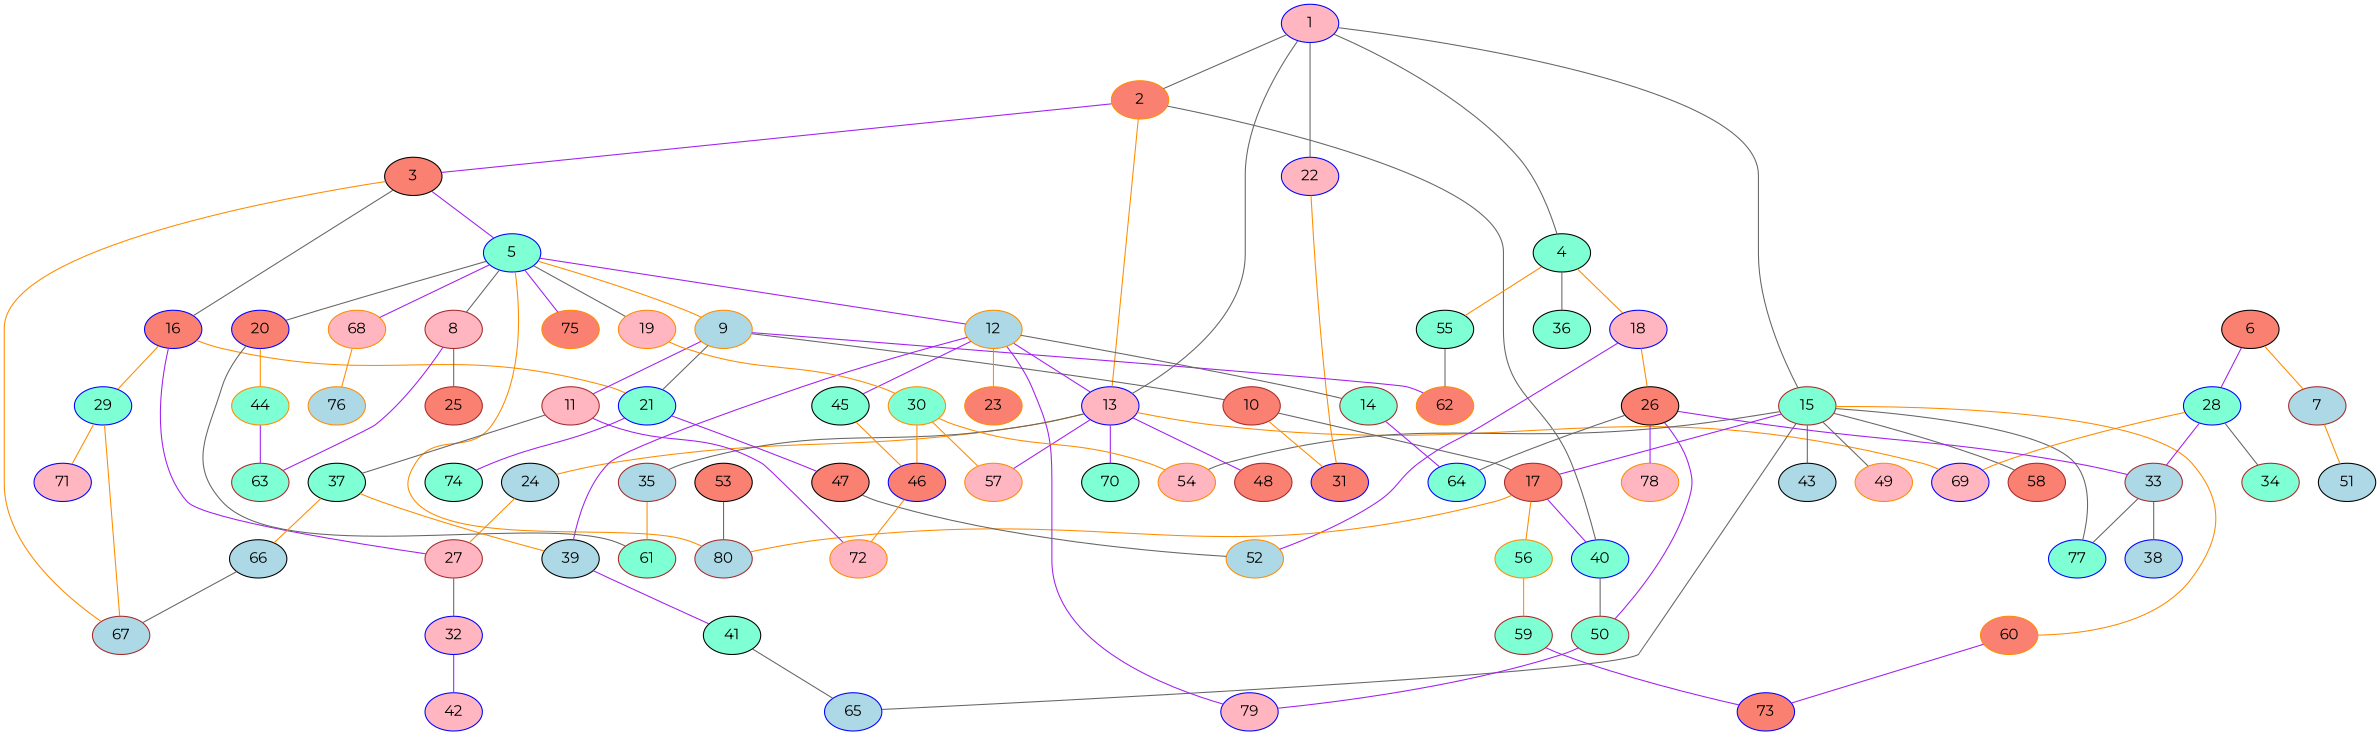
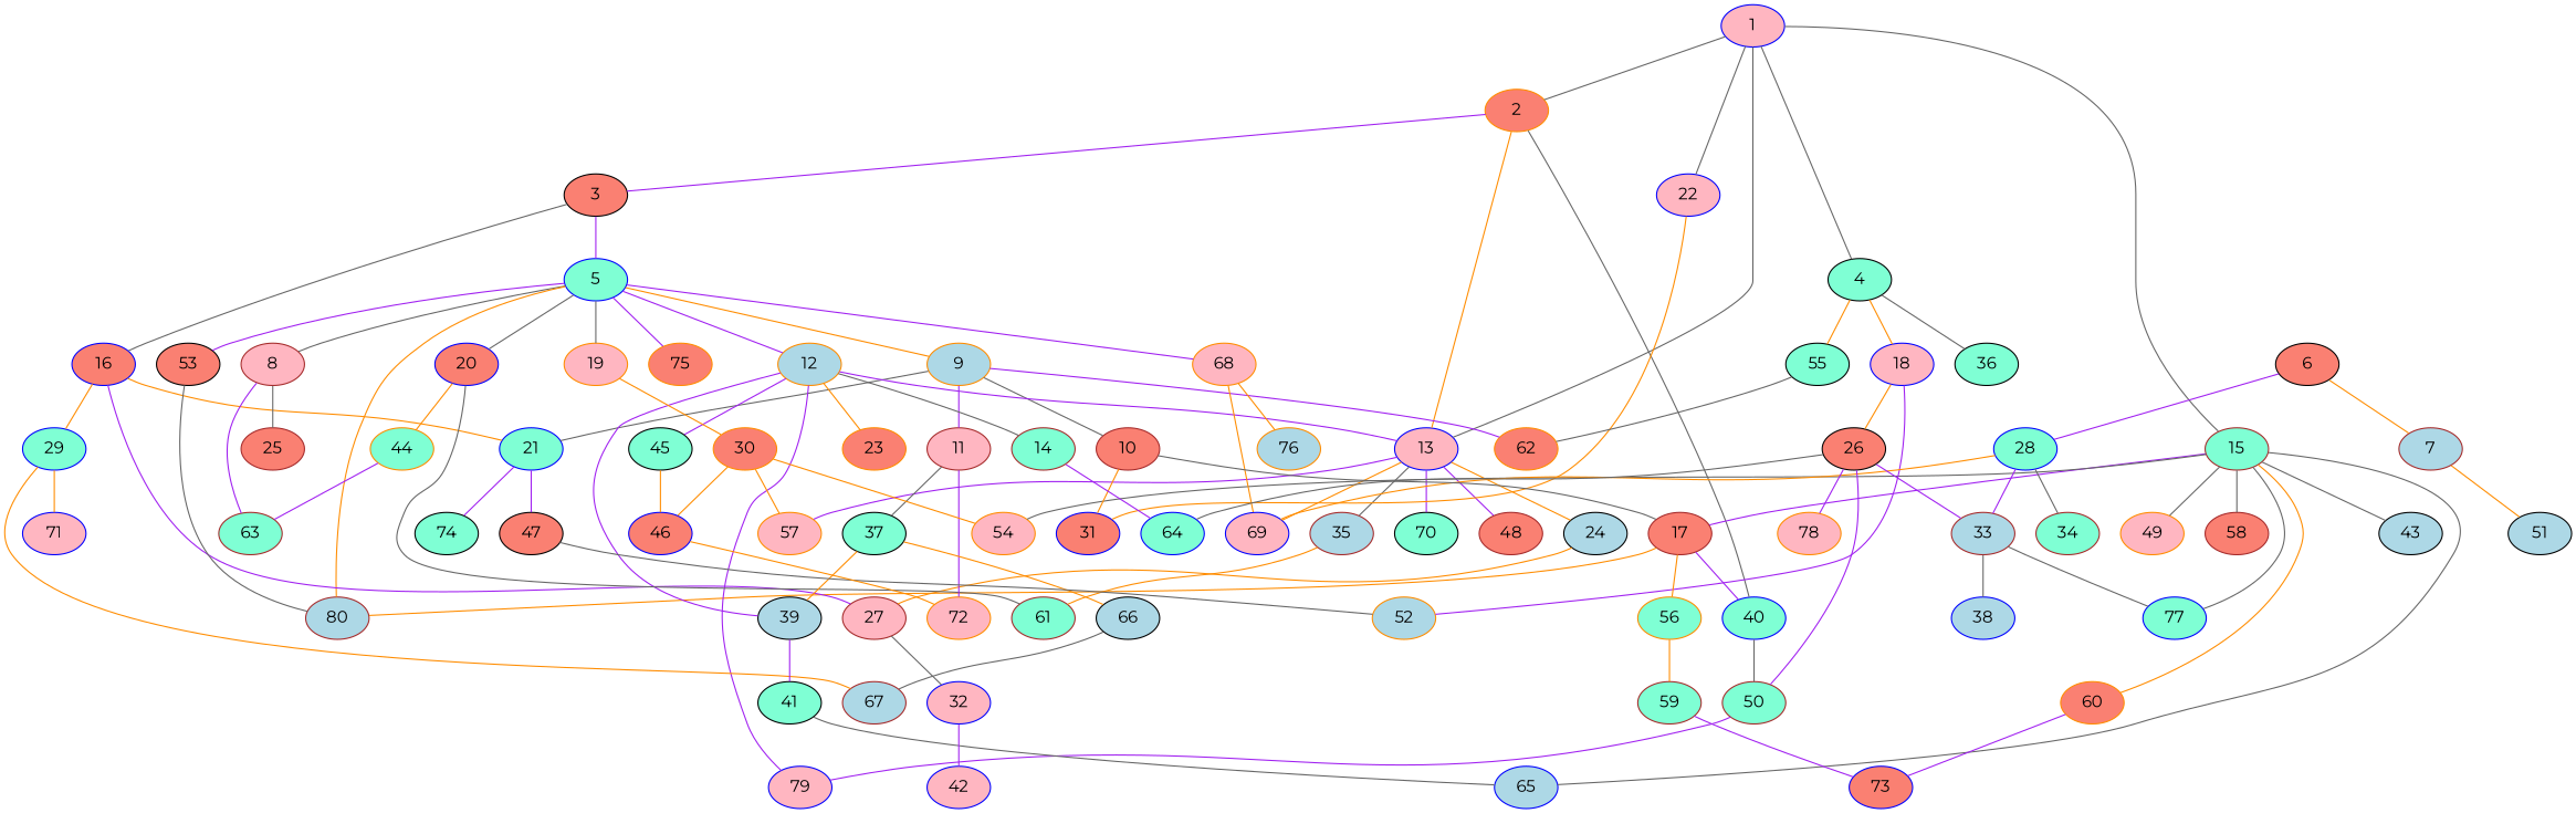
  graph {
    fontname=Montserrat
    node [color=blue fillcolor=aquamarine fontname=Montserrat style=filled]
    edge [color=gray40 fontname=Montserrat]
    1 [fillcolor=lightpink]
    2 [color=darkorange fillcolor=salmon]
    4 [color=black]
    13 [fillcolor=lightpink]
    15 [color=brown]
    22 [fillcolor=lightpink]
    3 [color=black fillcolor=salmon]
    40
    18 [fillcolor=lightpink]
    36 [color=black]
    55 [color=black]
    6 [color=black fillcolor=salmon]
    7 [color=brown fillcolor=lightblue]
    28
    24 [color=black fillcolor=lightblue]
    35 [color=brown fillcolor=lightblue]
    48 [color=brown fillcolor=salmon]
    57 [color=darkorange fillcolor=lightpink]
    69 [fillcolor=lightpink]
    70 [color=black]
    17 [color=brown fillcolor=salmon]
    43 [color=black fillcolor=lightblue]
    49 [color=darkorange fillcolor=lightpink]
    54 [color=darkorange fillcolor=lightpink]
    58 [color=brown fillcolor=salmon]
    60 [color=darkorange fillcolor=salmon]
    65 [fillcolor=lightblue]
    77
    31 [fillcolor=salmon]
    5
    16 [fillcolor=salmon]
    67 [color=brown fillcolor=lightblue]
    50 [color=brown]
    8 [color=brown fillcolor=lightpink]
    9 [color=darkorange fillcolor=lightblue]
    12 [color=darkorange fillcolor=lightblue]
    19 [color=darkorange fillcolor=lightpink]
    20 [fillcolor=salmon]
    53 [color=black fillcolor=salmon]
    68 [color=darkorange fillcolor=lightpink]
    75 [color=darkorange fillcolor=salmon]
    80 [color=brown fillcolor=lightblue]
    21
    27 [color=brown fillcolor=lightpink]
    29
    26 [color=black fillcolor=salmon]
    52 [color=darkorange fillcolor=lightblue]
    62 [color=darkorange fillcolor=salmon]
    25 [color=brown fillcolor=salmon]
    63 [color=brown]
    10 [color=brown fillcolor=salmon]
    11 [color=brown fillcolor=lightpink]
    14 [color=brown]
    23 [color=darkorange fillcolor=salmon]
    39 [color=black fillcolor=lightblue]
    45 [color=black]
    79 [fillcolor=lightpink]
-   30 [color=darkorange]
+   30 [color=darkorange fillcolor=salmon]
    44 [color=darkorange]
    61 [color=brown]
    76 [color=darkorange fillcolor=lightblue]
    51 [color=black fillcolor=lightblue]
    33 [color=brown fillcolor=lightblue]
    34 [color=brown]
    37 [color=black]
    72 [color=darkorange fillcolor=lightpink]
    47 [color=black fillcolor=salmon]
    74 [color=black]
    56 [color=darkorange]
    66 [color=black fillcolor=lightblue]
    64
    41 [color=black]
    46 [fillcolor=salmon]
    73 [fillcolor=salmon]
    32 [fillcolor=lightpink]
    71 [fillcolor=lightpink]
    59 [color=brown]
    78 [color=darkorange fillcolor=lightpink]
    38 [fillcolor=lightblue]
    42 [fillcolor=lightpink]
    1 -- 2
    1 -- 4
    1 -- 13
    1 -- 15
    1 -- 22
    2 -- 13 [color=darkorange]
    2 -- 3 [color=purple]
    2 -- 40
    4 -- 18 [color=darkorange]
    4 -- 36
    4 -- 55 [color=darkorange]
    13 -- 24 [color=darkorange]
    13 -- 35
    13 -- 48 [color=purple]
    13 -- 57 [color=purple]
    13 -- 69 [color=darkorange]
    13 -- 70 [color=purple]
    15 -- 17 [color=purple]
    15 -- 43
    15 -- 49
    15 -- 54
    15 -- 58
    15 -- 60 [color=darkorange]
    15 -- 65
    15 -- 77
    22 -- 31 [color=darkorange]
    3 -- 5 [color=purple]
    3 -- 16
-   3 -- 67 [color=darkorange]
    40 -- 50
    18 -- 26 [color=darkorange]
    18 -- 52 [color=purple]
    55 -- 62
    6 -- 7 [color=darkorange]
    6 -- 28 [color=purple]
    7 -- 51 [color=darkorange]
    28 -- 69 [color=darkorange]
    28 -- 33 [color=purple]
    28 -- 34
    24 -- 27 [color=darkorange]
    35 -- 61 [color=darkorange]
    17 -- 40 [color=purple]
    17 -- 80 [color=darkorange]
    17 -- 56 [color=darkorange]
    60 -- 73 [color=purple]
    5 -- 8
    5 -- 9 [color=darkorange]
    5 -- 12 [color=purple]
    5 -- 19
    5 -- 20
+   5 -- 53 [color=purple]
    5 -- 68 [color=purple]
    5 -- 75 [color=purple]
    5 -- 80 [color=darkorange]
    16 -- 21 [color=darkorange]
    16 -- 27 [color=purple]
    16 -- 29 [color=darkorange]
    50 -- 79 [color=purple]
    8 -- 25
    8 -- 63 [color=purple]
    9 -- 21
    9 -- 62 [color=purple]
    9 -- 10
    9 -- 11 [color=purple]
    12 -- 13 [color=purple]
    12 -- 14
    12 -- 23 [color=darkorange]
    12 -- 39 [color=purple]
    12 -- 45 [color=purple]
    12 -- 79 [color=purple]
    19 -- 30 [color=darkorange]
    20 -- 44 [color=darkorange]
    20 -- 61
    53 -- 80
+   68 -- 69 [color=darkorange]
    68 -- 76 [color=darkorange]
    21 -- 47 [color=purple]
    21 -- 74 [color=purple]
    27 -- 32
    29 -- 67 [color=darkorange]
    29 -- 71 [color=darkorange]
    26 -- 50 [color=purple]
    26 -- 33 [color=purple]
    26 -- 64
    26 -- 78 [color=purple]
    10 -- 17
    10 -- 31 [color=darkorange]
    11 -- 37
    11 -- 72 [color=purple]
    14 -- 64 [color=purple]
    39 -- 41 [color=purple]
    45 -- 46 [color=darkorange]
    30 -- 57 [color=darkorange]
    30 -- 54 [color=darkorange]
    30 -- 46 [color=darkorange]
    44 -- 63 [color=purple]
    33 -- 77
    33 -- 38
    37 -- 39 [color=darkorange]
    37 -- 66 [color=darkorange]
    47 -- 52
    56 -- 59 [color=darkorange]
    66 -- 67
    41 -- 65
    46 -- 72 [color=darkorange]
    32 -- 42 [color=purple]
    59 -- 73 [color=purple]
  }
